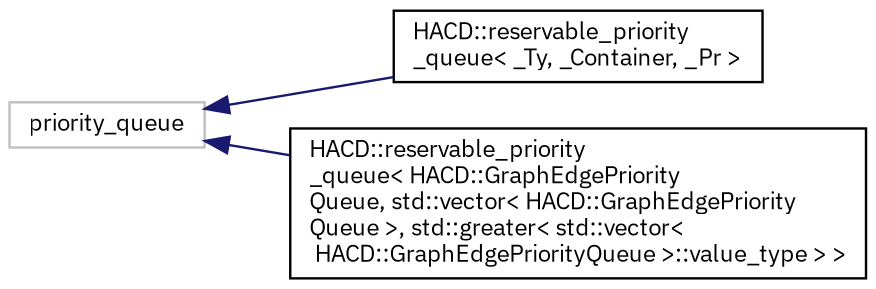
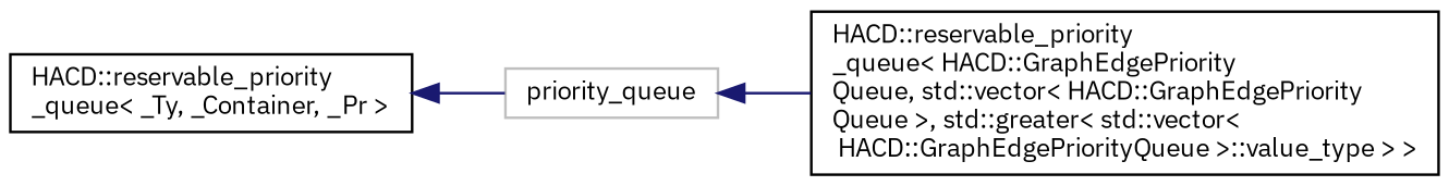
  digraph {
    rankdir=LR
    fontname="IBM Plex Sans"
    node [color=black fillcolor=white fontname="IBM Plex Sans" fontsize=10 shape=record style=filled]
    edge [color=midnightblue dir=back fontname="IBM Plex Sans" fontsize=10 labelfontname=Helvetica labelfontsize=10 style=solid]
    n1 [color=grey75 height=0.2 label=priority_queue width=0.4]
    n2 [height=0.2 label="HACD::reservable_priority\l_queue\< _Ty, _Container, _Pr \>" width=0.4]
    n3 [height=0.2 label="HACD::reservable_priority\l_queue\< HACD::GraphEdgePriority\lQueue, std::vector\< HACD::GraphEdgePriority\lQueue \>, std::greater\< std::vector\<\l HACD::GraphEdgePriorityQueue \>::value_type \> \>" width=0.4]
-   n1 -> n2
+   n2 -> n1
    n1 -> n3
  }
